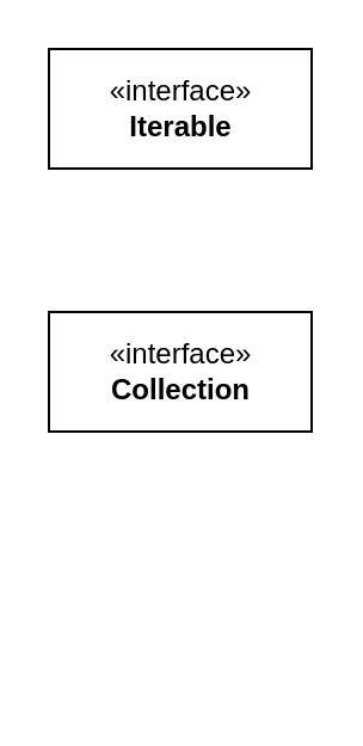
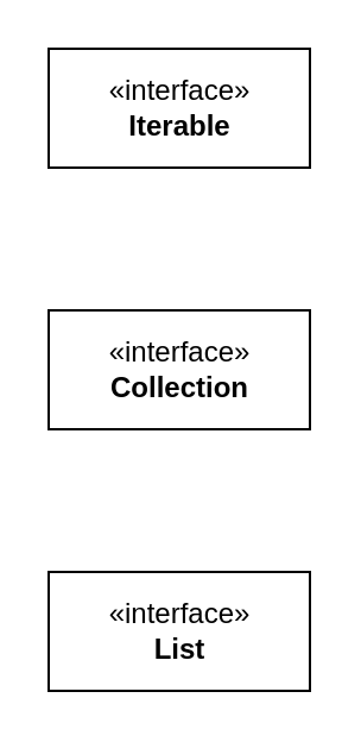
  <mxCell id="0" />
  <mxCell id="1" parent="0" />
+ <mxCell id="2" value="«interface»&lt;br&gt;&lt;b&gt;List&lt;/b&gt;" style="html=1;" vertex="1" parent="1"><mxGeometry x="20" y="240" width="110" height="50" as="geometry" /></mxCell>
  <mxCell id="3" value="«interface»&lt;br&gt;&lt;b&gt;Collection&lt;/b&gt;" style="html=1;" vertex="1" parent="1"><mxGeometry x="20" y="130" width="110" height="50" as="geometry" /></mxCell>
  <mxCell id="4" value="«interface»&lt;br&gt;&lt;b&gt;Iterable&lt;/b&gt;" style="html=1;" vertex="1" parent="1"><mxGeometry x="20" y="20" width="110" height="50" as="geometry" /></mxCell>
